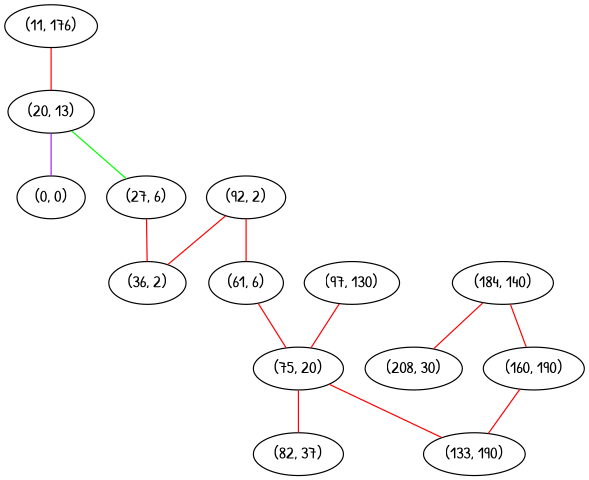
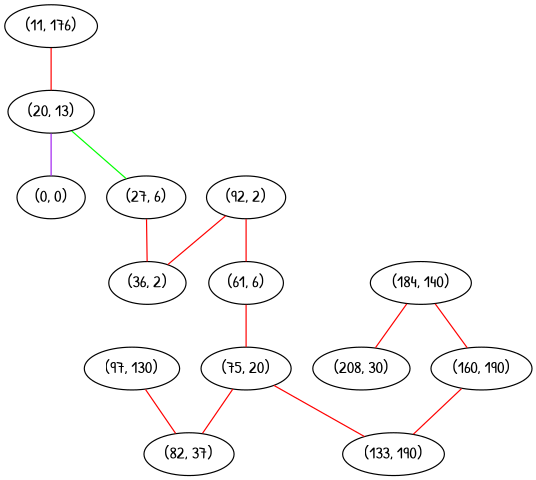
  graph {
    fontname="Patrick Hand"
    node [fontname="Patrick Hand"]
    edge [color=red fontname="Patrick Hand" weight=1]
    "(11, 176)"
    "(20, 13)"
    "(0, 0)"
    "(27, 6)"
    "(36, 2)"
    n6 [label="(92, 2)"]
    "(61, 6)"
    "(75, 20)"
    "(82, 37)"
    "(133, 190)"
    "(184, 140)"
    "(208, 30)"
    "(160, 190)"
    "(97, 130)"
    "(11, 176)" -- "(20, 13)"
    "(20, 13)" -- "(0, 0)" [color=purple weight=4]
    "(20, 13)" -- "(27, 6)" [color=green weight=2]
    "(27, 6)" -- "(36, 2)"
    n6 -- "(36, 2)"
    n6 -- "(61, 6)"
    "(61, 6)" -- "(75, 20)"
    "(75, 20)" -- "(82, 37)"
    "(75, 20)" -- "(133, 190)"
    "(184, 140)" -- "(208, 30)"
    "(184, 140)" -- "(160, 190)"
    "(160, 190)" -- "(133, 190)"
-   "(97, 130)" -- "(75, 20)"
+   "(97, 130)" -- "(82, 37)"
  }
